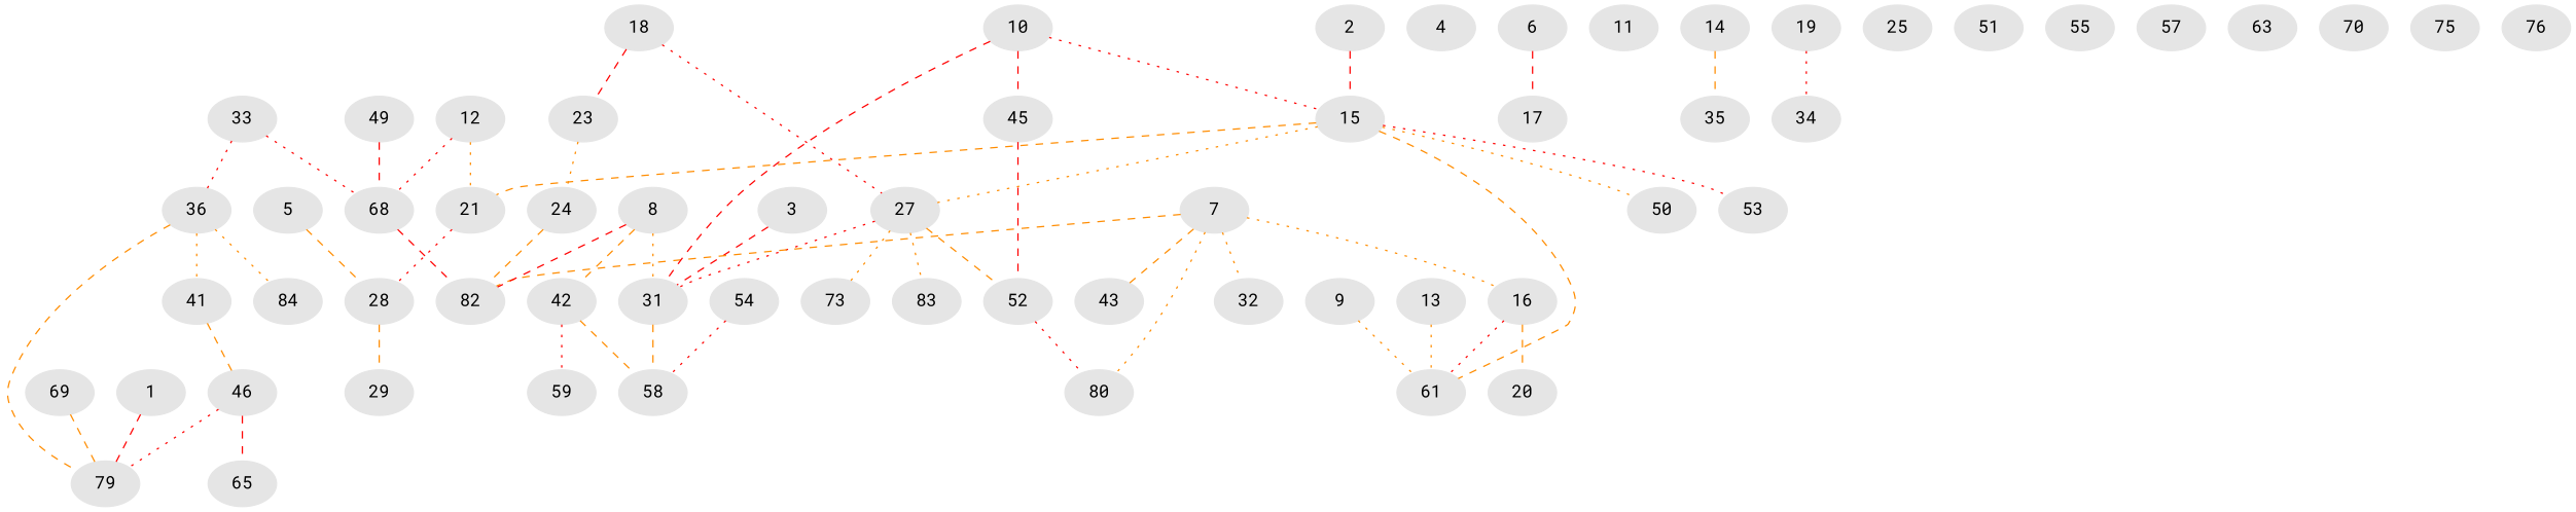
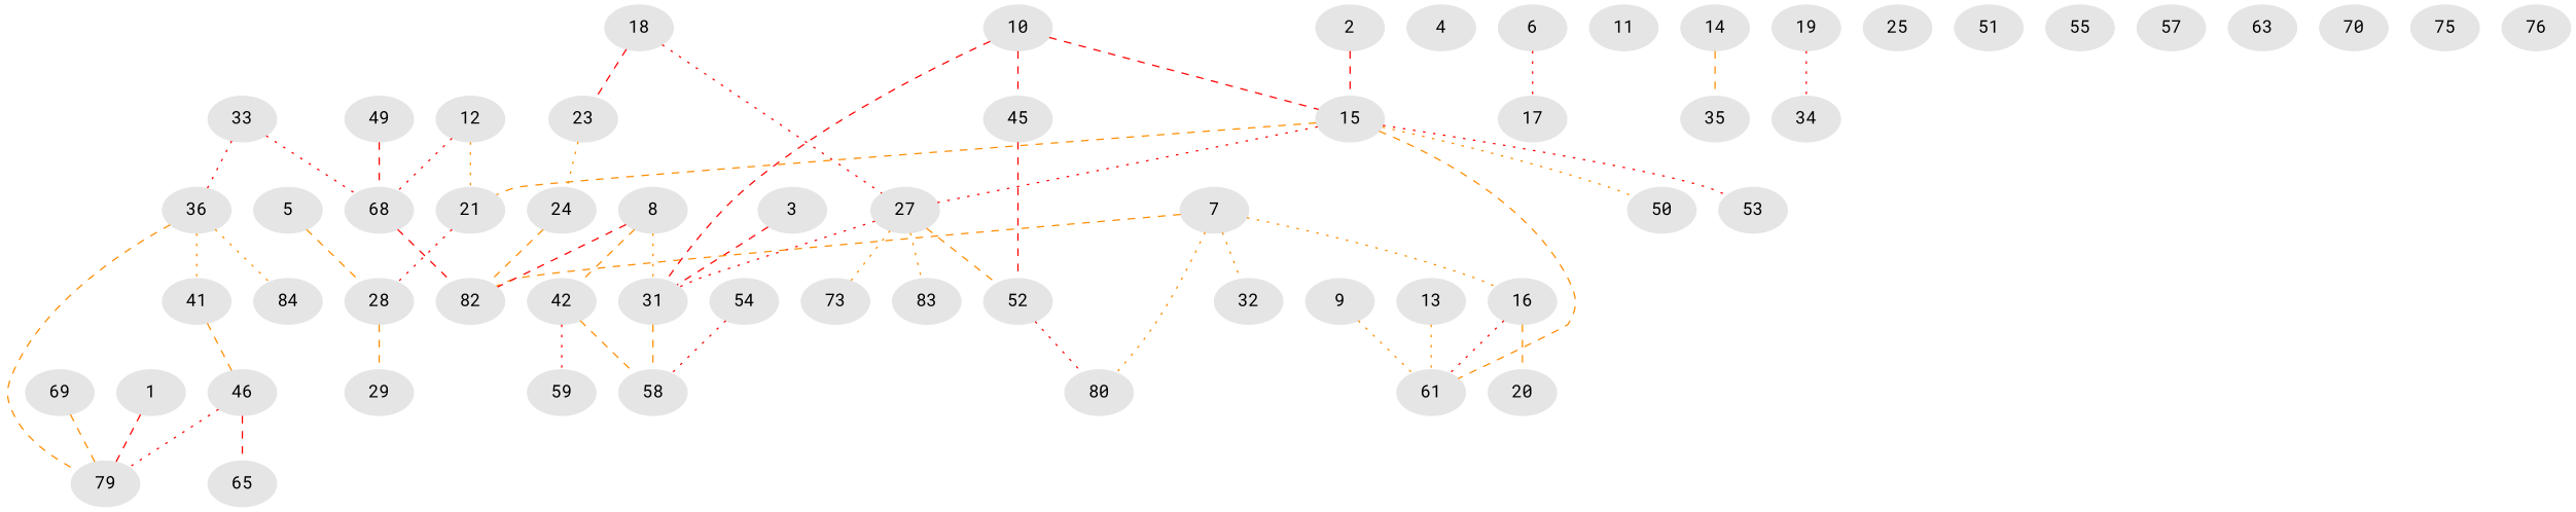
  graph {
    fontname="Roboto Mono"
    node [color=gray90 fontname="Roboto Mono" style=filled]
    edge [color=darkorange fontname="Roboto Mono" style=dashed]
    1
    79
    15 [super="+37"]
    61 [super="+62"]
    21 [super="+64"]
    27 [super="+44"]
    50
    53
    2
    31 [super="+40"]
    58 [super="+85"]
    3
    4
    5 [super="+47"]
    28 [super="+72"]
    29
    17 [super="+26"]
    6
    7 [super="+74"]
    16 [super="+22"]
    32 [super="+90"]
-   43
    80
    82 [super="+88"]
    13
    20
    8 [super="+81"]
    42 [super="+89"]
    59
    9 [super="+56"]
    10 [super="+30"]
    45 [super="+66"]
    52 [super="+78"]
    11
    12 [super="+39"]
    68 [super="+87"]
    35 [super="+48"]
    14
    73
    83
    18
    23
    24
    19 [super="+38"]
    34
    25
    36 [super="+71"]
    41
    84
    33
    46 [super="+60"]
    65
    49
    51
    54 [super="+67"]
    55
    57
    63
    69 [super="+77"]
    70
    75 [super="+86"]
    76
    1 -- 79 [color=red]
    15 -- 61
    15 -- 21
-   15 -- 27 [style=dotted]
+   15 -- 27 [color=red style=dotted]
    15 -- 50 [style=dotted]
    15 -- 53 [color=red style=dotted]
    21 -- 28 [color=red style=dotted]
    27 -- 31 [color=red style=dotted]
    27 -- 52
    27 -- 73 [style=dotted]
    27 -- 83 [style=dotted]
    2 -- 15 [color=red]
    31 -- 58
    3 -- 31 [color=red]
    5 -- 28
    28 -- 29
-   6 -- 17 [color=red]
+   6 -- 17 [color=red style=dotted]
    7 -- 16 [style=dotted weight=2]
    7 -- 32 [style=dotted]
-   7 -- 43
    7 -- 80 [style=dotted]
    7 -- 82
    16 -- 61 [color=red style=dotted]
    16 -- 20
    13 -- 61 [style=dotted]
    8 -- 31 [style=dotted weight=2]
    8 -- 82 [color=red]
    8 -- 42
    42 -- 58
    42 -- 59 [color=red style=dotted]
    9 -- 61 [style=dotted]
-   10 -- 15 [color=red style=dotted]
+   10 -- 15 [color=red]
    10 -- 31 [color=red]
    10 -- 45 [color=red]
    45 -- 52 [color=red]
    52 -- 80 [color=red style=dotted]
    12 -- 21 [style=dotted]
    12 -- 68 [color=red style=dotted]
    68 -- 82 [color=red]
    14 -- 35
    18 -- 27 [color=red style=dotted]
    18 -- 23 [color=red]
    23 -- 24 [style=dotted]
    24 -- 82
    19 -- 34 [color=red style=dotted]
    36 -- 79
    36 -- 41 [style=dotted]
    36 -- 84 [style=dotted]
    41 -- 46
    33 -- 68 [color=red style=dotted]
    33 -- 36 [color=red style=dotted]
    46 -- 79 [color=red style=dotted]
    46 -- 65 [color=red]
    49 -- 68 [color=red]
    54 -- 58 [color=red style=dotted]
    69 -- 79
  }
